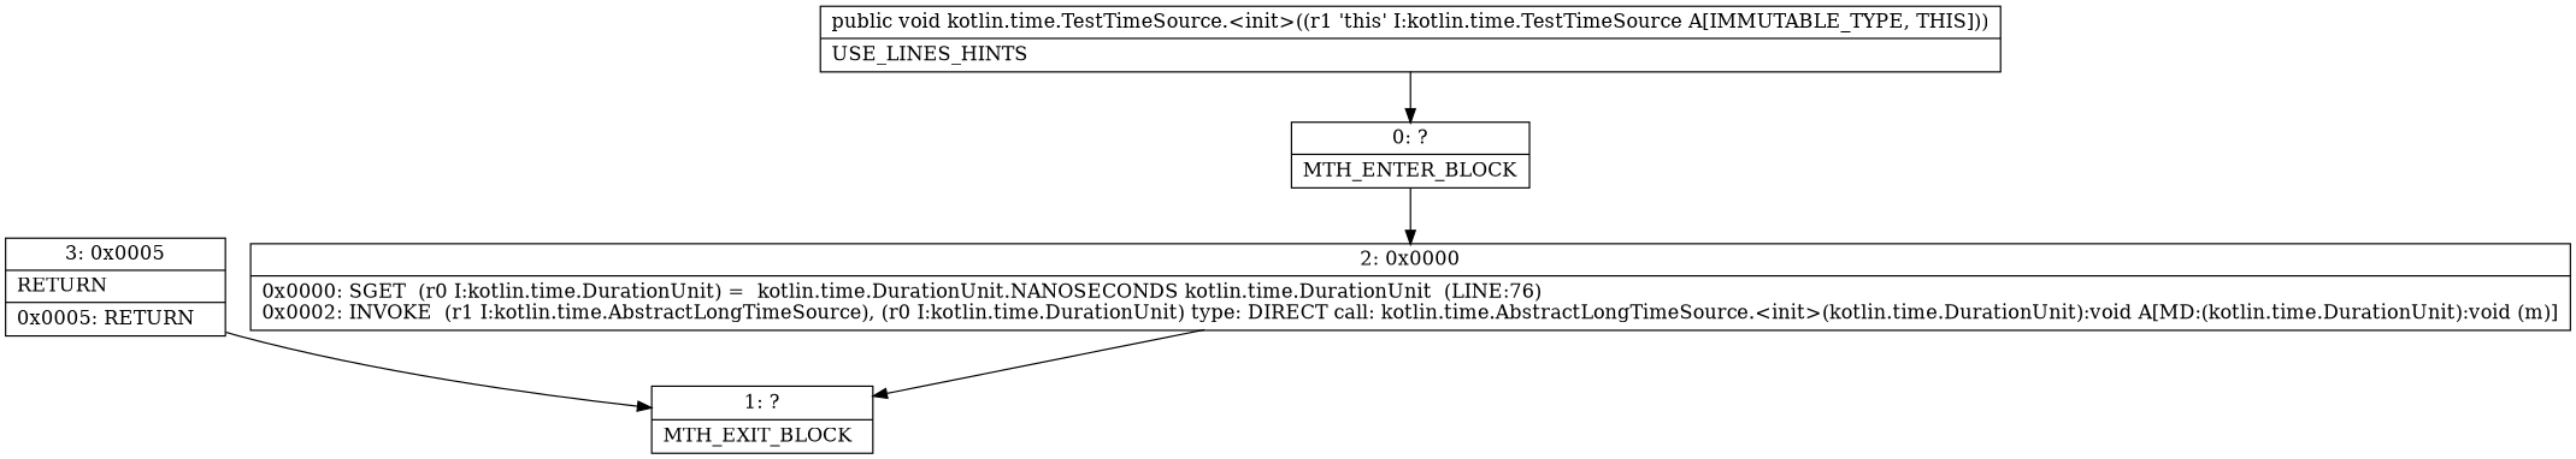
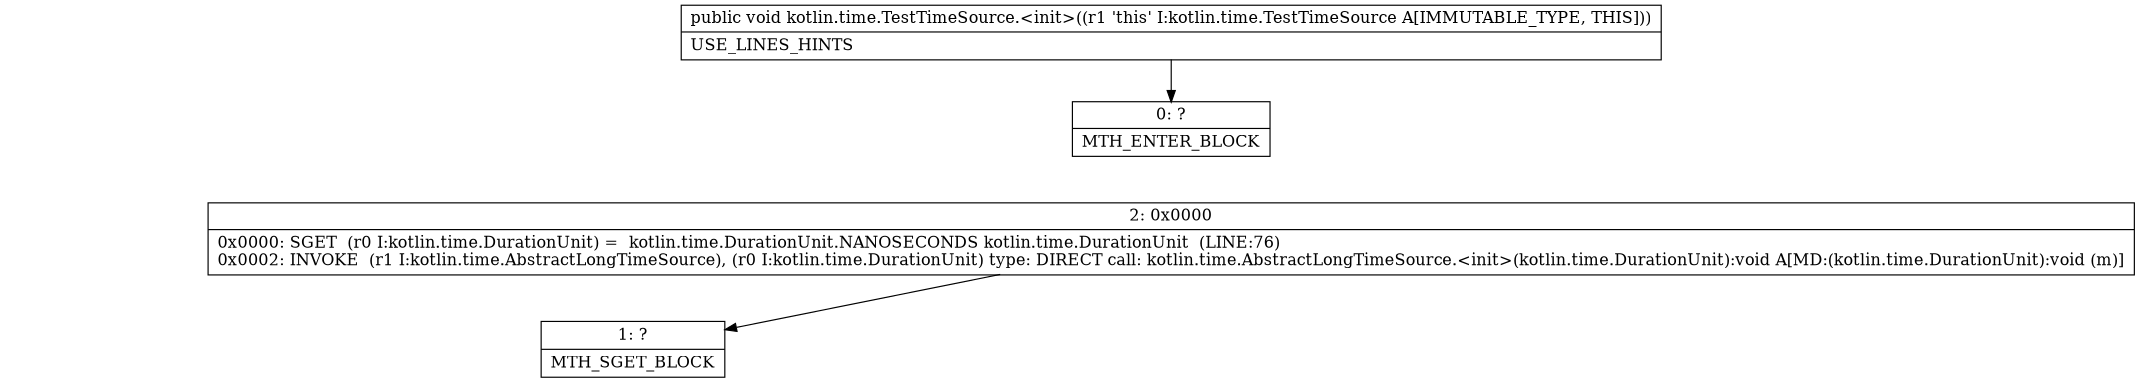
  digraph {
    node [shape=record]
    n1 [label="{0\:\ ?|MTH_ENTER_BLOCK\l}"]
    n2 [label="{2\:\ 0x0000|0x0000: SGET  (r0 I:kotlin.time.DurationUnit) =  kotlin.time.DurationUnit.NANOSECONDS kotlin.time.DurationUnit  (LINE:76)\l0x0002: INVOKE  (r1 I:kotlin.time.AbstractLongTimeSource), (r0 I:kotlin.time.DurationUnit) type: DIRECT call: kotlin.time.AbstractLongTimeSource.\<init\>(kotlin.time.DurationUnit):void A[MD:(kotlin.time.DurationUnit):void (m)]\l}"]
-   n3 [label="{1\:\ ?|MTH_EXIT_BLOCK\l}"]
-   n4 [label="{3\:\ 0x0005|RETURN\l|0x0005: RETURN   \l}"]
+   n3 [label="{1\:\ ?|MTH_SGET_BLOCK\l}"]
    n5 [label="{public void kotlin.time.TestTimeSource.\<init\>((r1 'this' I:kotlin.time.TestTimeSource A[IMMUTABLE_TYPE, THIS]))  | USE_LINES_HINTS\l}"]
-   n1 -> n2
    n2 -> n3
-   n4 -> n3
    n5 -> n1
  }
